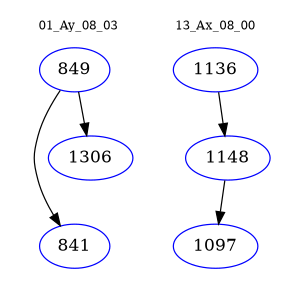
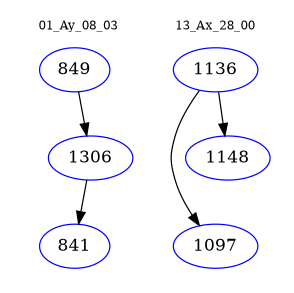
  digraph {
    fontname="DejaVu Serif"
    node [color=blue fontname="DejaVu Serif"]
    edge [color=black fontname="DejaVu Serif"]
    n1 [label=849]
    n2 [label=841]
    n3 [label=1306]
    n4 [label=1136]
    n5 [label=1097]
    n6 [label=1148]
    subgraph cluster_1 {
      color=white
      fontsize=10
      label="01_Ay_08_03"
      n1
      n2
      n3
    }
    subgraph cluster_2 {
      color=white
      fontsize=10
-     label="13_Ax_08_00"
+     label="13_Ax_28_00"
      n4
      n5
      n6
    }
-   n1 -> n2
+   n3 -> n2
    n1 -> n3
-   n6 -> n5
+   n4 -> n5
    n4 -> n6
  }
